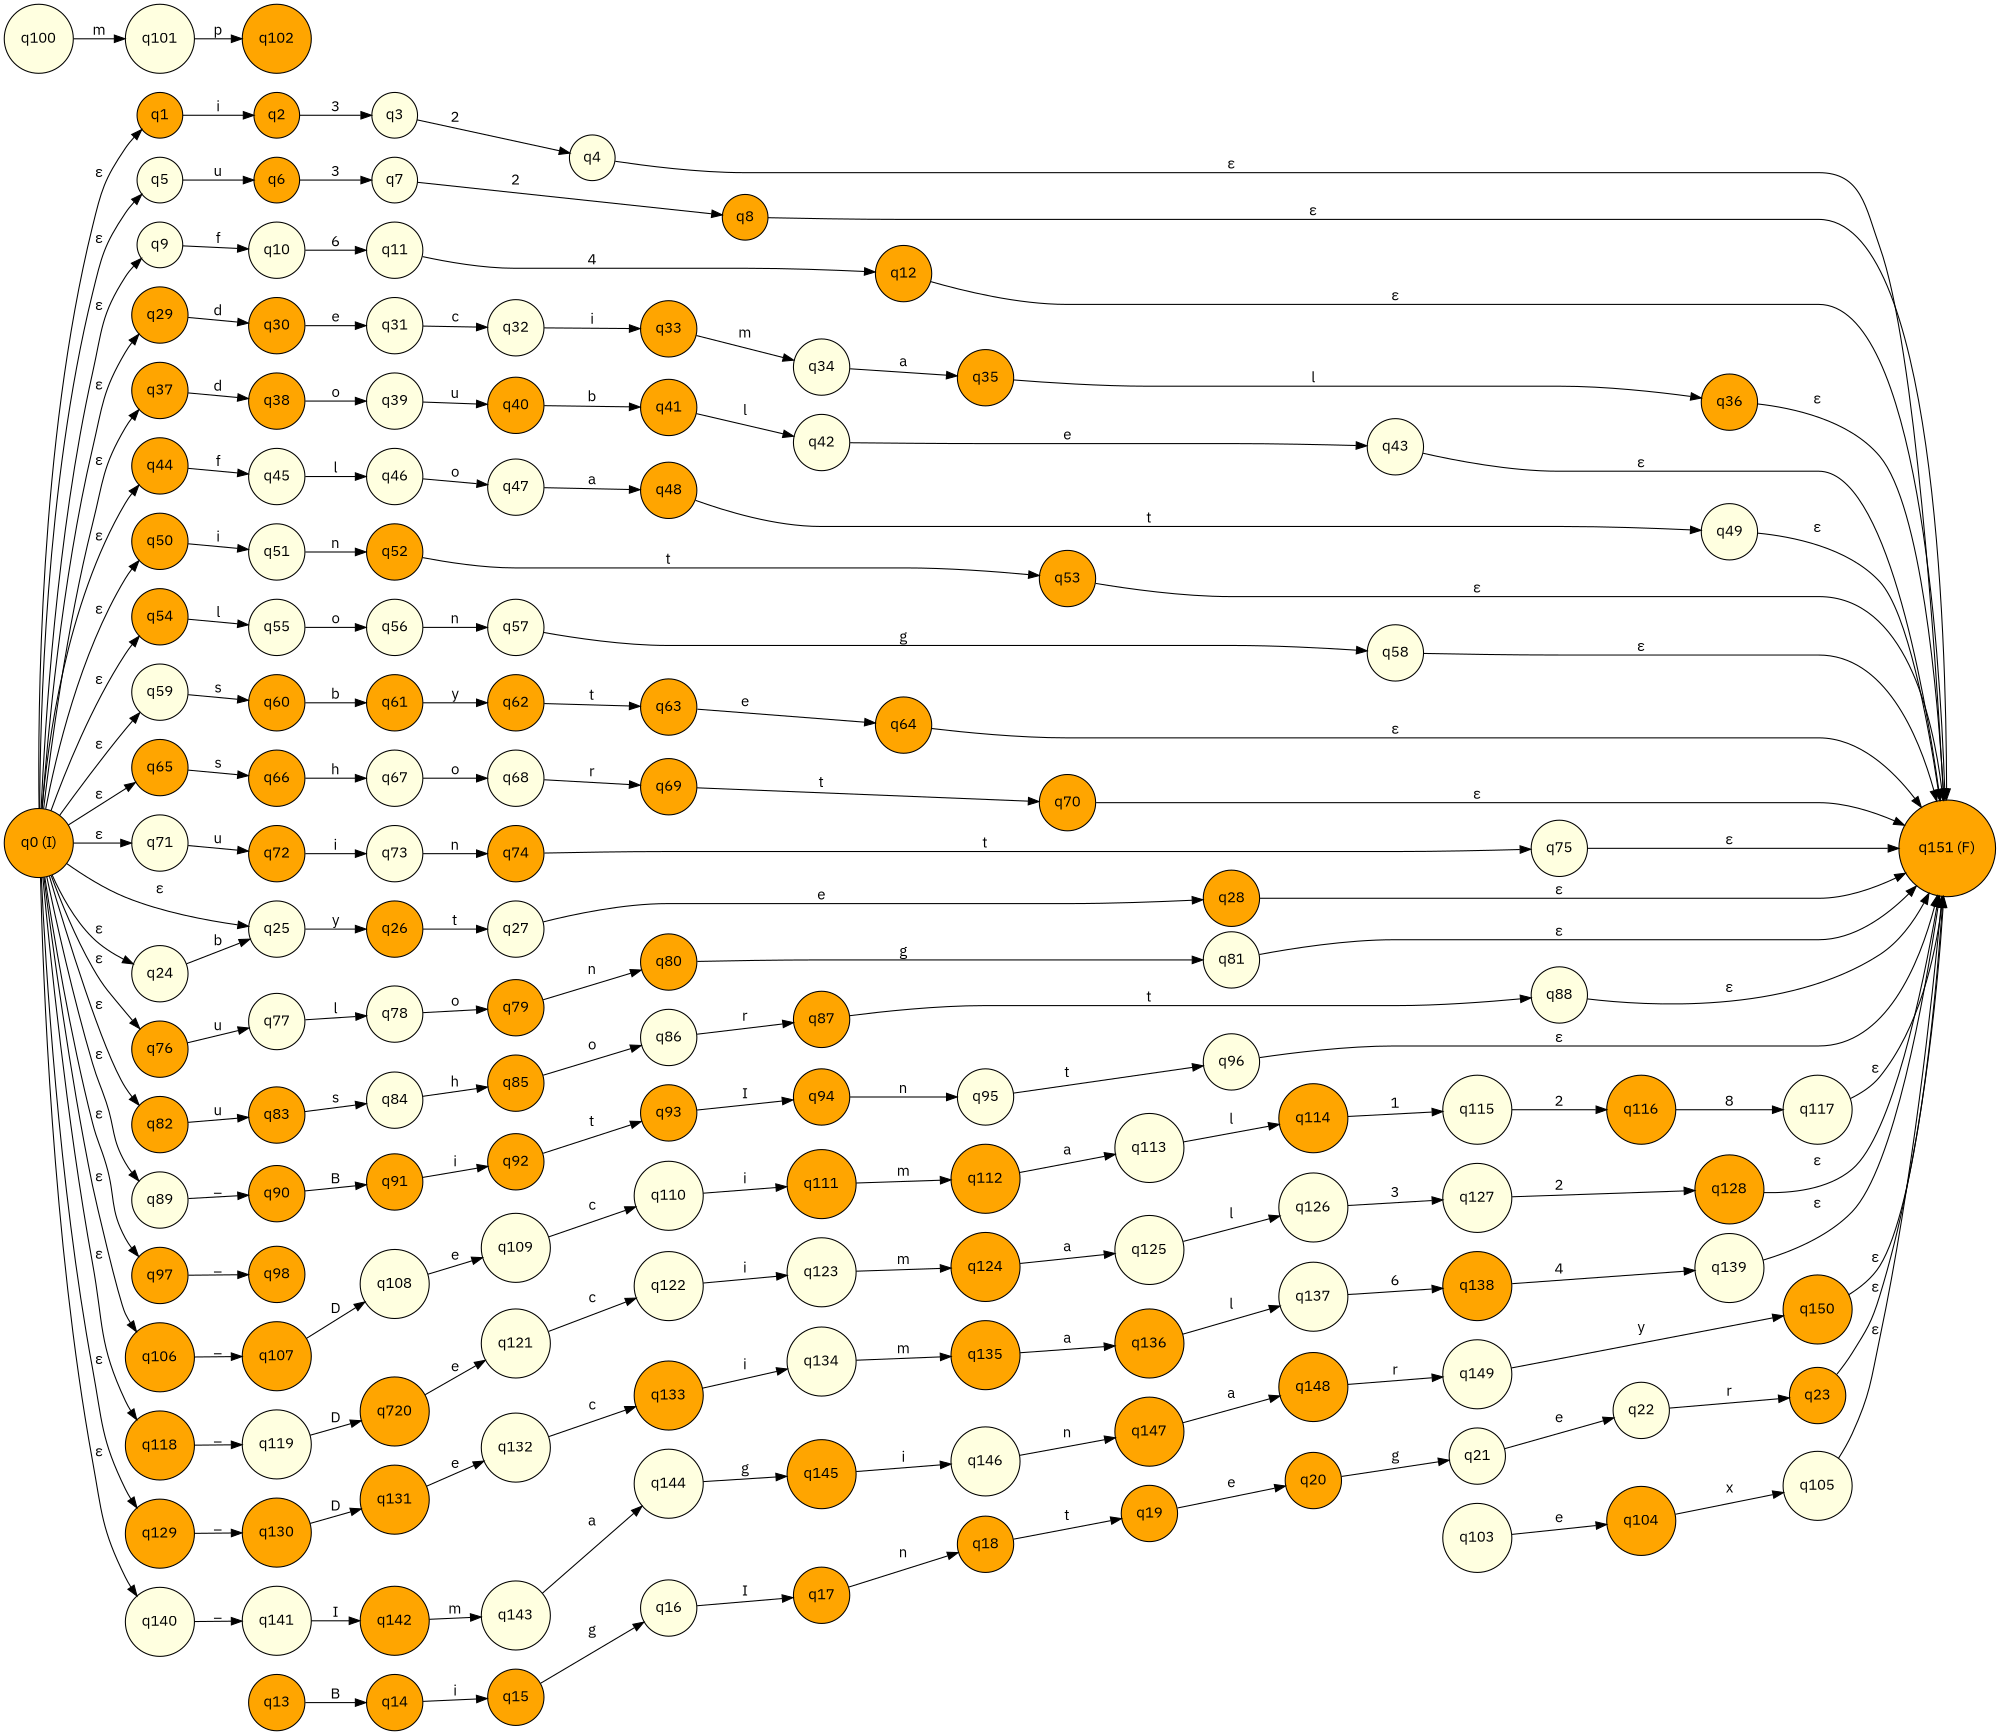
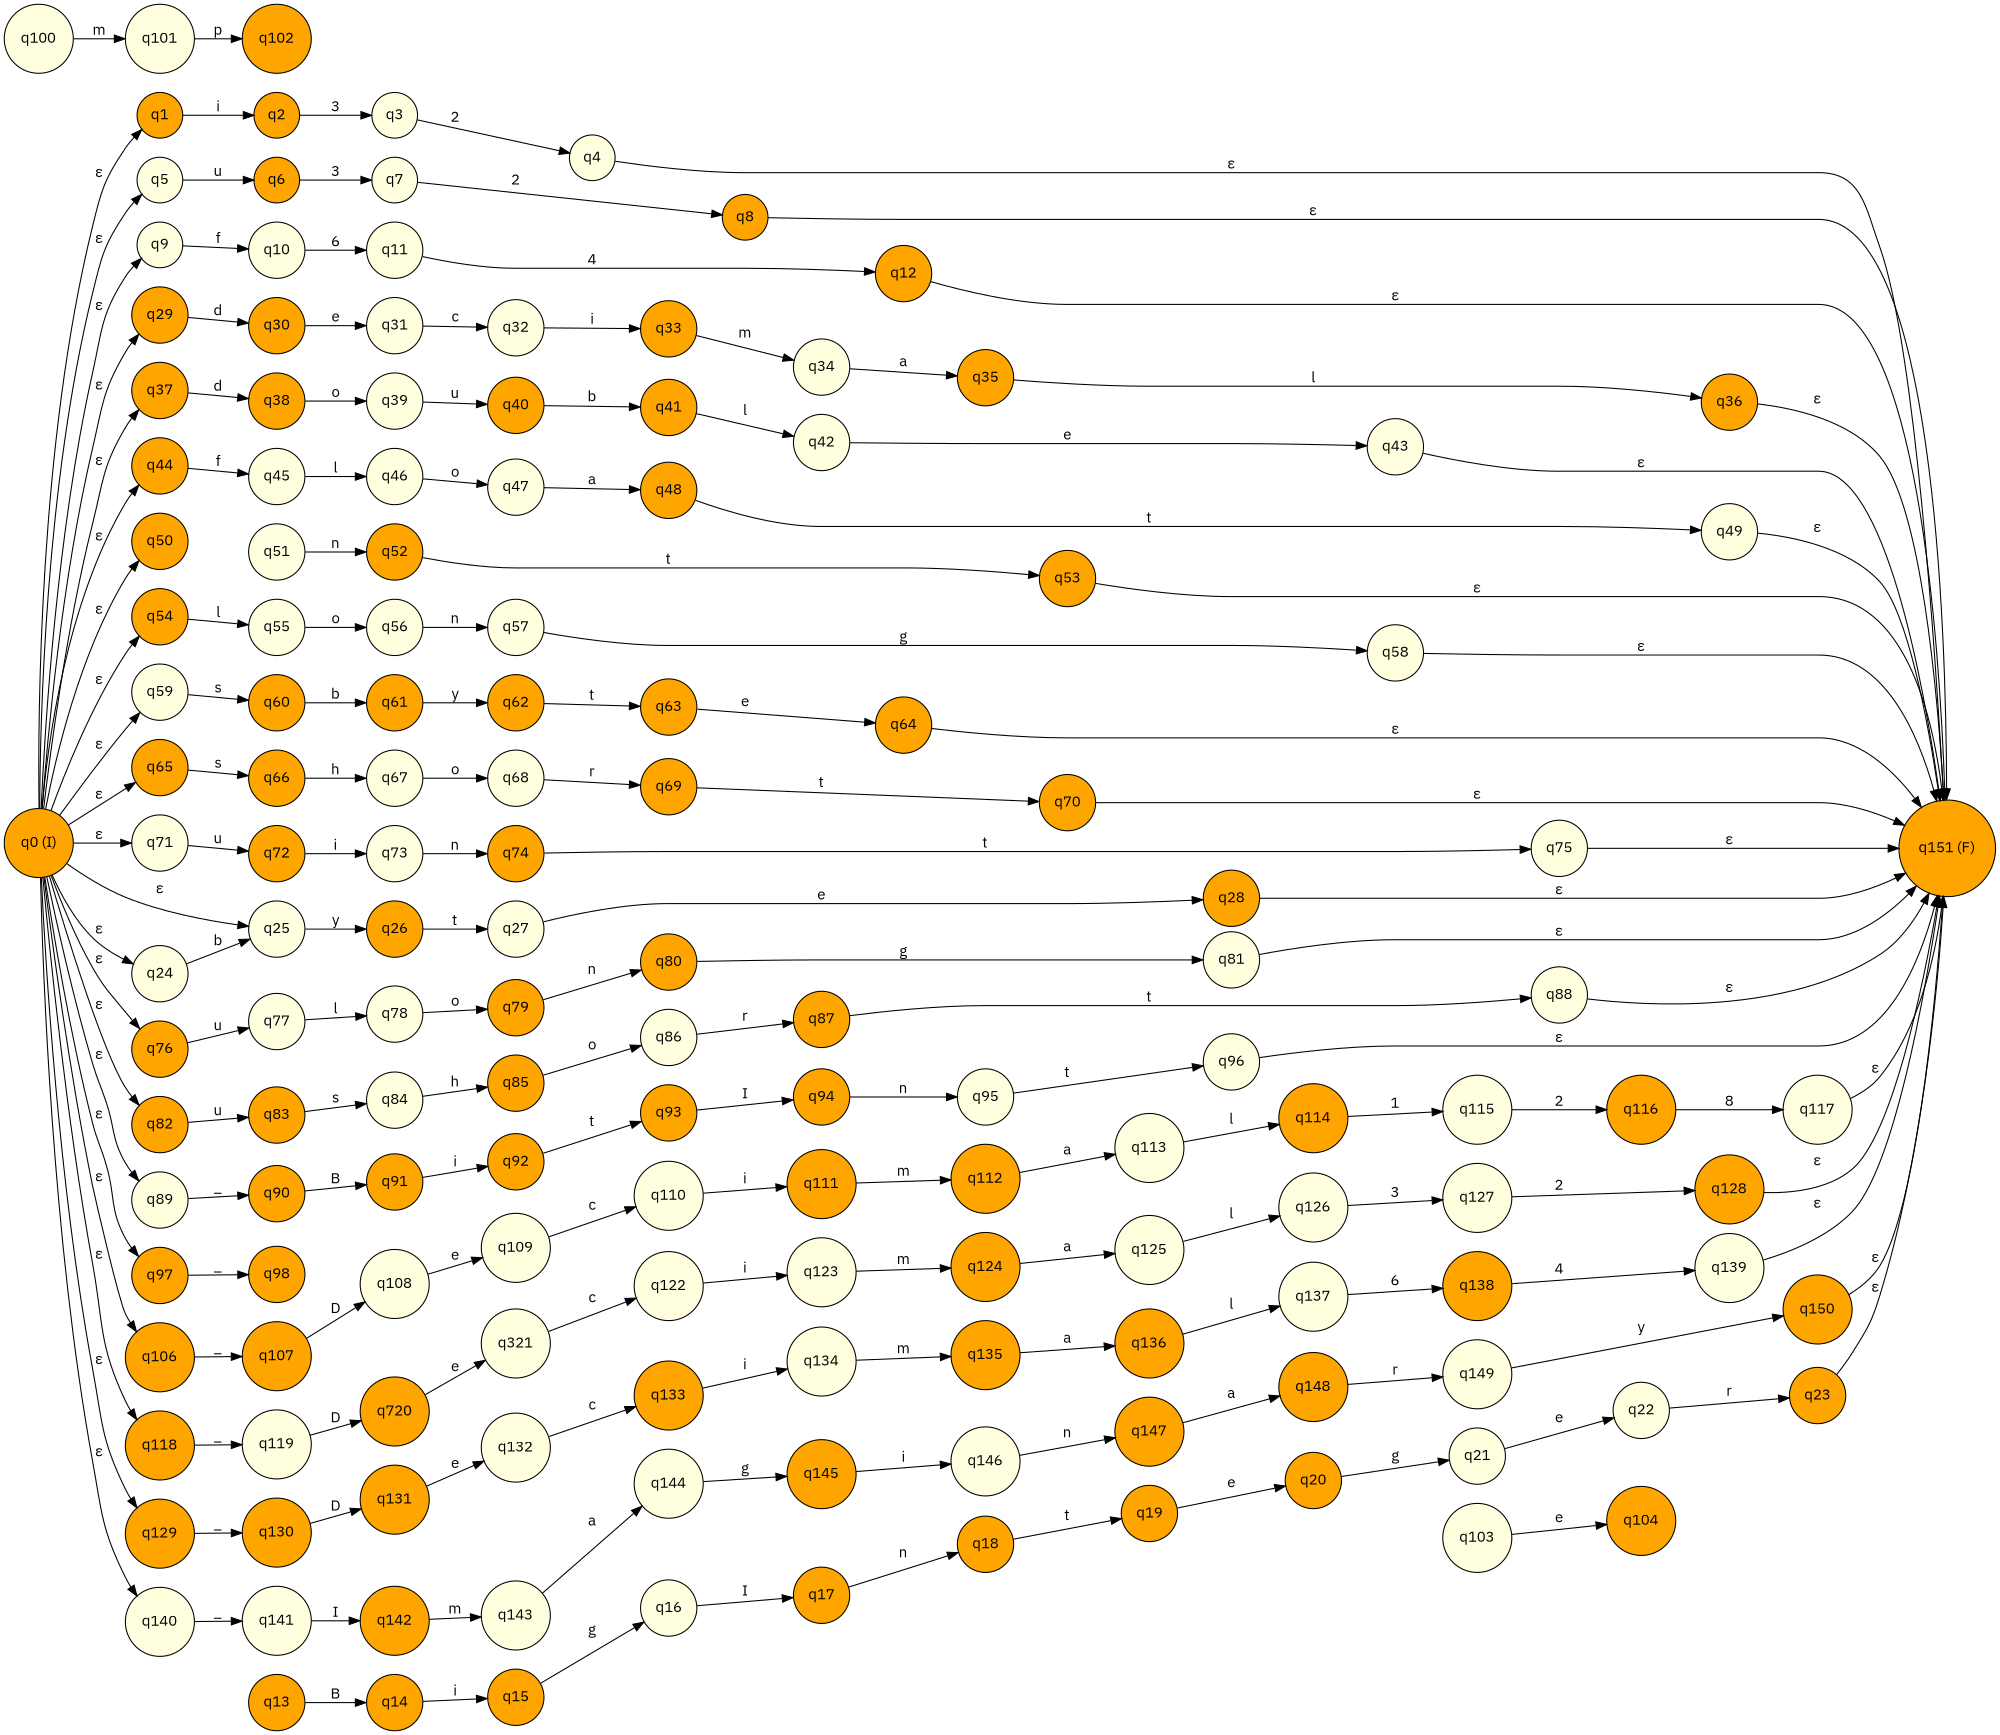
  digraph {
    fontname="IBM Plex Sans"
    rankdir=LR
    node [fillcolor=orange fontname="IBM Plex Sans" shape=circle style=filled]
    edge [fontname="IBM Plex Sans"]
    n1 [label="q0 (I)"]
    n2 [label=q1]
    n3 [fillcolor=lightyellow label=q5]
    n4 [fillcolor=lightyellow label=q9]
    n5 [fillcolor=lightyellow label=q24]
    n6 [label=q29]
    n7 [label=q37]
    n8 [label=q44]
    n9 [label=q50]
    n10 [label=q54]
    n11 [fillcolor=lightyellow label=q59]
    n12 [label=q65]
    n13 [fillcolor=lightyellow label=q71]
    n14 [label=q76]
    n15 [label=q82]
    n16 [fillcolor=lightyellow label=q89]
    n17 [label=q97]
    n18 [label=q106]
    n19 [label=q118]
    n20 [label=q129]
    n21 [fillcolor=lightyellow label=q140]
    n22 [fillcolor=lightyellow label=q25]
    n23 [label=q2]
    n24 [label=q6]
    n25 [fillcolor=lightyellow label=q10]
    n26 [label=q13]
    n27 [label=q14]
    n28 [label=q30]
    n29 [label=q38]
    n30 [fillcolor=lightyellow label=q45]
    n31 [fillcolor=lightyellow label=q51]
    n32 [fillcolor=lightyellow label=q55]
    n33 [label=q60]
    n34 [label=q66]
    n35 [label=q72]
    n36 [fillcolor=lightyellow label=q77]
    n37 [label=q83]
    n38 [label=q90]
    n39 [label=q98]
    n40 [label=q107]
    n41 [fillcolor=lightyellow label=q119]
    n42 [label=q130]
    n43 [fillcolor=lightyellow label=q141]
    n44 [fillcolor=lightyellow label=q3]
    n45 [fillcolor=lightyellow label=q4]
    n46 [label="q151 (F)"]
    n47 [fillcolor=lightyellow label=q7]
    n48 [label=q8]
    n49 [fillcolor=lightyellow label=q11]
    n50 [label=q12]
    n51 [label=q15]
    n52 [fillcolor=lightyellow label=q16]
    n53 [label=q17]
    n54 [label=q18]
    n55 [label=q19]
    n56 [label=q20]
    n57 [fillcolor=lightyellow label=q21]
    n58 [fillcolor=lightyellow label=q22]
    n59 [label=q23]
    n60 [label=q26]
    n61 [fillcolor=lightyellow label=q27]
    n62 [label=q28]
    n63 [fillcolor=lightyellow label=q31]
    n64 [fillcolor=lightyellow label=q32]
    n65 [label=q33]
    n66 [fillcolor=lightyellow label=q34]
    n67 [label=q35]
    n68 [label=q36]
    n69 [fillcolor=lightyellow label=q39]
    n70 [label=q40]
    n71 [label=q41]
    n72 [fillcolor=lightyellow label=q42]
    n73 [fillcolor=lightyellow label=q43]
    n74 [fillcolor=lightyellow label=q46]
    n75 [fillcolor=lightyellow label=q47]
    n76 [label=q48]
    n77 [fillcolor=lightyellow label=q49]
    n78 [label=q52]
    n79 [label=q53]
    n80 [fillcolor=lightyellow label=q56]
    n81 [fillcolor=lightyellow label=q57]
    n82 [fillcolor=lightyellow label=q58]
    n83 [label=q61]
    n84 [label=q62]
    n85 [label=q63]
    n86 [label=q64]
    n87 [fillcolor=lightyellow label=q67]
    n88 [fillcolor=lightyellow label=q68]
    n89 [label=q69]
    n90 [label=q70]
    n91 [fillcolor=lightyellow label=q73]
    n92 [label=q74]
    n93 [fillcolor=lightyellow label=q75]
    n94 [fillcolor=lightyellow label=q78]
    n95 [label=q79]
    n96 [label=q80]
    n97 [fillcolor=lightyellow label=q81]
    n98 [fillcolor=lightyellow label=q84]
    n99 [label=q85]
    n100 [fillcolor=lightyellow label=q86]
    n101 [label=q87]
    n102 [fillcolor=lightyellow label=q88]
    n103 [label=q91]
    n104 [label=q92]
    n105 [label=q93]
    n106 [label=q94]
    n107 [fillcolor=lightyellow label=q95]
    n108 [fillcolor=lightyellow label=q96]
    n109 [fillcolor=lightyellow label=q100]
    n110 [fillcolor=lightyellow label=q101]
    n111 [label=q102]
    n112 [fillcolor=lightyellow label=q103]
    n113 [label=q104]
-   n114 [fillcolor=lightyellow label=q105]
    n115 [fillcolor=lightyellow label=q108]
    n116 [fillcolor=lightyellow label=q109]
    n117 [fillcolor=lightyellow label=q110]
    n118 [label=q111]
    n119 [label=q112]
    n120 [fillcolor=lightyellow label=q113]
    n121 [label=q114]
    n122 [fillcolor=lightyellow label=q115]
    n123 [label=q116]
    n124 [fillcolor=lightyellow label=q117]
    n125 [label=q720]
-   n126 [fillcolor=lightyellow label=q121]
+   n126 [fillcolor=lightyellow label=q321]
    n127 [fillcolor=lightyellow label=q122]
    n128 [fillcolor=lightyellow label=q123]
    n129 [label=q124]
    n130 [fillcolor=lightyellow label=q125]
    n131 [fillcolor=lightyellow label=q126]
    n132 [fillcolor=lightyellow label=q127]
    n133 [label=q128]
    n134 [label=q131]
    n135 [fillcolor=lightyellow label=q132]
    n136 [label=q133]
    n137 [fillcolor=lightyellow label=q134]
    n138 [label=q135]
    n139 [label=q136]
    n140 [fillcolor=lightyellow label=q137]
    n141 [label=q138]
    n142 [fillcolor=lightyellow label=q139]
    n143 [label=q142]
    n144 [fillcolor=lightyellow label=q143]
    n145 [fillcolor=lightyellow label=q144]
    n146 [label=q145]
    n147 [fillcolor=lightyellow label=q146]
    n148 [label=q147]
    n149 [label=q148]
    n150 [fillcolor=lightyellow label=q149]
    n151 [label=q150]
    n1 -> n2 [label="ε"]
    n1 -> n3 [label="ε"]
    n1 -> n4 [label="ε"]
    n1 -> n5 [label="ε"]
    n1 -> n6 [label="ε"]
    n1 -> n7 [label="ε"]
    n1 -> n8 [label="ε"]
    n1 -> n9 [label="ε"]
    n1 -> n10 [label="ε"]
    n1 -> n11 [label="ε"]
    n1 -> n12 [label="ε"]
    n1 -> n13 [label="ε"]
    n1 -> n14 [label="ε"]
    n1 -> n15 [label="ε"]
    n1 -> n16 [label="ε"]
    n1 -> n17 [label="ε"]
    n1 -> n18 [label="ε"]
    n1 -> n19 [label="ε"]
    n1 -> n20 [label="ε"]
    n1 -> n21 [label="ε"]
    n1 -> n22 [label="ε"]
    n2 -> n23 [label=i]
    n3 -> n24 [label=u]
    n4 -> n25 [label=f]
    n5 -> n22 [label=b]
    n6 -> n28 [label=d]
    n7 -> n29 [label=d]
    n8 -> n30 [label=f]
-   n9 -> n31 [label=i]
    n10 -> n32 [label=l]
    n11 -> n33 [label=s]
    n12 -> n34 [label=s]
    n13 -> n35 [label=u]
    n14 -> n36 [label=u]
    n15 -> n37 [label=u]
    n16 -> n38 [label=_]
    n17 -> n39 [label=_]
    n18 -> n40 [label=_]
    n19 -> n41 [label=_]
    n20 -> n42 [label=_]
    n21 -> n43 [label=_]
    n22 -> n60 [label=y]
    n23 -> n44 [label=3]
    n24 -> n47 [label=3]
    n25 -> n49 [label=6]
    n26 -> n27 [label=B]
    n27 -> n51 [label=i]
    n28 -> n63 [label=e]
    n29 -> n69 [label=o]
    n30 -> n74 [label=l]
    n31 -> n78 [label=n]
    n32 -> n80 [label=o]
    n33 -> n83 [label=b]
    n34 -> n87 [label=h]
    n35 -> n91 [label=i]
    n36 -> n94 [label=l]
    n37 -> n98 [label=s]
    n38 -> n103 [label=B]
    n40 -> n115 [label=D]
    n41 -> n125 [label=D]
    n42 -> n134 [label=D]
    n43 -> n143 [label=I]
    n44 -> n45 [label=2]
    n45 -> n46 [label="ε"]
    n47 -> n48 [label=2]
    n48 -> n46 [label="ε"]
    n49 -> n50 [label=4]
    n50 -> n46 [label="ε"]
    n51 -> n52 [label=g]
    n52 -> n53 [label=I]
    n53 -> n54 [label=n]
    n54 -> n55 [label=t]
    n55 -> n56 [label=e]
    n56 -> n57 [label=g]
    n57 -> n58 [label=e]
    n58 -> n59 [label=r]
    n59 -> n46 [label="ε"]
    n60 -> n61 [label=t]
    n61 -> n62 [label=e]
    n62 -> n46 [label="ε"]
    n63 -> n64 [label=c]
    n64 -> n65 [label=i]
    n65 -> n66 [label=m]
    n66 -> n67 [label=a]
    n67 -> n68 [label=l]
    n68 -> n46 [label="ε"]
    n69 -> n70 [label=u]
    n70 -> n71 [label=b]
    n71 -> n72 [label=l]
    n72 -> n73 [label=e]
    n73 -> n46 [label="ε"]
    n74 -> n75 [label=o]
    n75 -> n76 [label=a]
    n76 -> n77 [label=t]
    n77 -> n46 [label="ε"]
    n78 -> n79 [label=t]
    n79 -> n46 [label="ε"]
    n80 -> n81 [label=n]
    n81 -> n82 [label=g]
    n82 -> n46 [label="ε"]
    n83 -> n84 [label=y]
    n84 -> n85 [label=t]
    n85 -> n86 [label=e]
    n86 -> n46 [label="ε"]
    n87 -> n88 [label=o]
    n88 -> n89 [label=r]
    n89 -> n90 [label=t]
    n90 -> n46 [label="ε"]
    n91 -> n92 [label=n]
    n92 -> n93 [label=t]
    n93 -> n46 [label="ε"]
    n94 -> n95 [label=o]
    n95 -> n96 [label=n]
    n96 -> n97 [label=g]
    n97 -> n46 [label="ε"]
    n98 -> n99 [label=h]
    n99 -> n100 [label=o]
    n100 -> n101 [label=r]
    n101 -> n102 [label=t]
    n102 -> n46 [label="ε"]
    n103 -> n104 [label=i]
    n104 -> n105 [label=t]
    n105 -> n106 [label=I]
    n106 -> n107 [label=n]
    n107 -> n108 [label=t]
    n108 -> n46 [label="ε"]
    n109 -> n110 [label=m]
    n110 -> n111 [label=p]
    n112 -> n113 [label=e]
-   n113 -> n114 [label=x]
-   n114 -> n46 [label="ε"]
    n115 -> n116 [label=e]
    n116 -> n117 [label=c]
    n117 -> n118 [label=i]
    n118 -> n119 [label=m]
    n119 -> n120 [label=a]
    n120 -> n121 [label=l]
    n121 -> n122 [label=1]
    n122 -> n123 [label=2]
    n123 -> n124 [label=8]
    n124 -> n46 [label="ε"]
    n125 -> n126 [label=e]
    n126 -> n127 [label=c]
    n127 -> n128 [label=i]
    n128 -> n129 [label=m]
    n129 -> n130 [label=a]
    n130 -> n131 [label=l]
    n131 -> n132 [label=3]
    n132 -> n133 [label=2]
    n133 -> n46 [label="ε"]
    n134 -> n135 [label=e]
    n135 -> n136 [label=c]
    n136 -> n137 [label=i]
    n137 -> n138 [label=m]
    n138 -> n139 [label=a]
    n139 -> n140 [label=l]
    n140 -> n141 [label=6]
    n141 -> n142 [label=4]
    n142 -> n46 [label="ε"]
    n143 -> n144 [label=m]
    n144 -> n145 [label=a]
    n145 -> n146 [label=g]
    n146 -> n147 [label=i]
    n147 -> n148 [label=n]
    n148 -> n149 [label=a]
    n149 -> n150 [label=r]
    n150 -> n151 [label=y]
    n151 -> n46 [label="ε"]
  }
